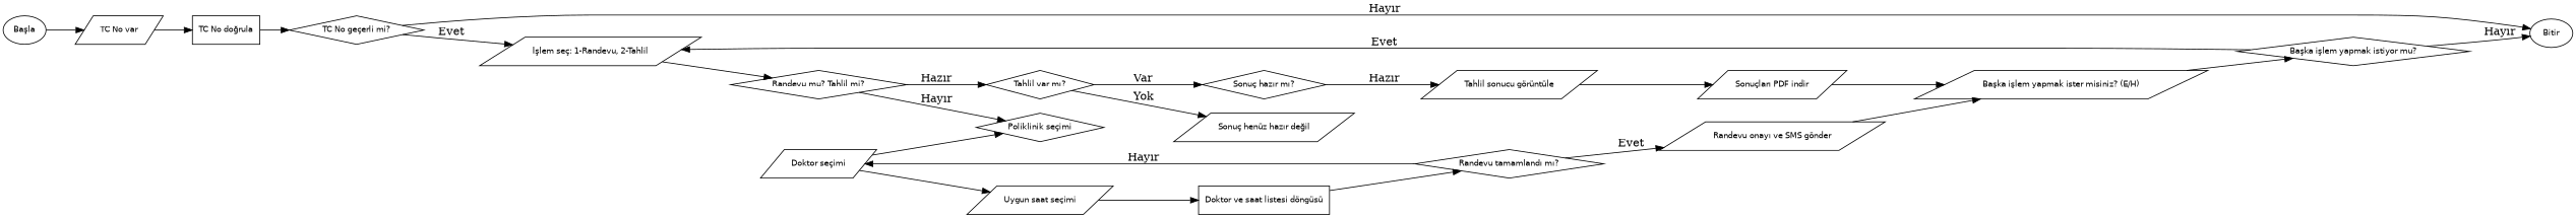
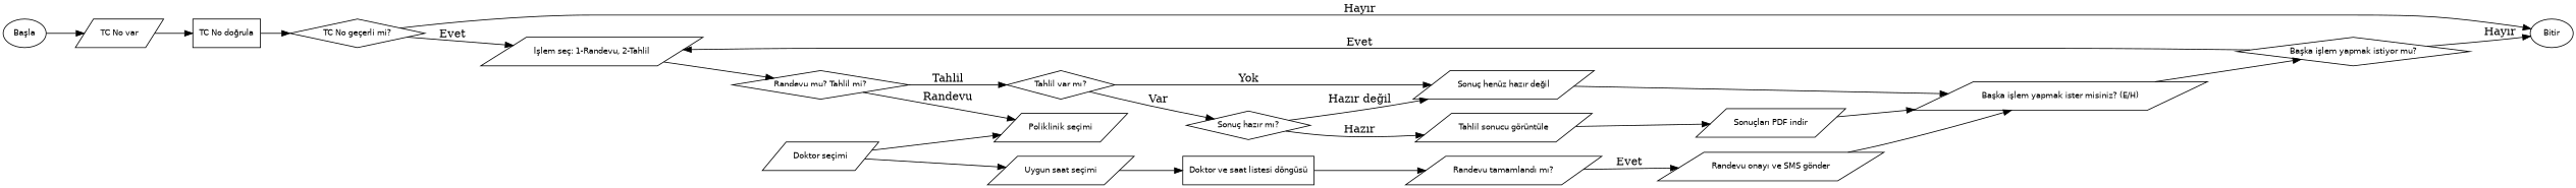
  digraph {
    rankdir=LR
    node [fillcolor=white fontname=Helvetica fontsize=10 shape=parallelogram style=filled]
    n1 [label="Başla" shape=ellipse]
    n2 [label="TC No var"]
    n3 [label="TC No doğrula" shape=box]
    n4 [label=Bitir shape=ellipse]
    n5 [label="TC No geçerli mi?" shape=diamond]
    n6 [label="İşlem seç: 1-Randevu, 2-Tahlil"]
    n7 [label="Randevu mu? Tahlil mi?" shape=diamond]
-   n8 [label="Poliklinik seçimi" shape=diamond]
+   n8 [label="Poliklinik seçimi"]
    n9 [label="Tahlil var mı?" shape=diamond]
    n10 [label="Doktor seçimi"]
    n11 [label="Uygun saat seçimi"]
    n12 [label="Doktor ve saat listesi döngüsü" shape=box]
-   n13 [label="Randevu tamamlandı mı?" shape=diamond]
+   n13 [label="Randevu tamamlandı mı?"]
    n14 [label="Randevu onayı ve SMS gönder"]
    n15 [label="Başka işlem yapmak ister misiniz? (E/H)"]
    n16 [label="Başka işlem yapmak istiyor mu?" shape=diamond]
    n17 [label="Tahlil sonucu görüntüle"]
    n18 [label="Sonuçları PDF indir"]
    n19 [label="Sonuç henüz hazır değil"]
    n20 [label="Sonuç hazır mı?" shape=diamond]
    n1 -> n2
    n2 -> n3
    n3 -> n5
    n5 -> n4 [label="Hayır"]
    n5 -> n6 [label=Evet]
    n6 -> n7
-   n7 -> n8 [label="Hayır"]
-   n7 -> n9 [label="Hazır"]
+   n7 -> n8 [label=Randevu]
+   n7 -> n9 [label=Tahlil]
    n9 -> n19 [label=Yok]
    n9 -> n20 [label=Var]
    n10 -> n8
    n10 -> n11
    n11 -> n12
    n12 -> n13
-   n13 -> n10 [label="Hayır"]
    n13 -> n14 [label=Evet]
    n14 -> n15
    n15 -> n16
    n16 -> n4 [label="Hayır"]
    n16 -> n6 [label=Evet]
    n17 -> n18
    n18 -> n15
+   n19 -> n15
    n20 -> n17 [label="Hazır"]
+   n20 -> n19 [label="Hazır değil"]
  }
